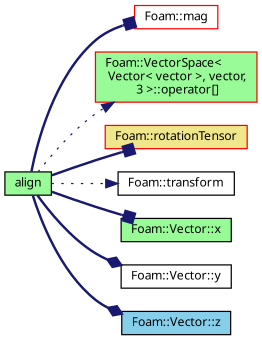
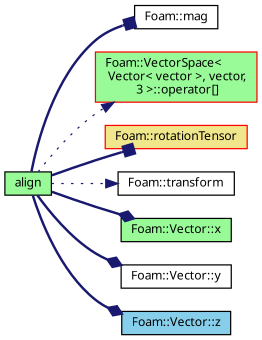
  digraph {
    fontname="Noto Sans"
    rankdir=LR
    node [color=black fillcolor=palegreen fontname="Noto Sans" fontsize=10 shape=record style=filled]
    edge [arrowhead=diamond color=midnightblue fontname="Noto Sans" fontsize=10 labelfontname=Helvetica labelfontsize=10 style=bold]
    n1 [fontcolor=black height=0.2 label=align width=0.4]
-   n2 [color=red fillcolor=white height=0.2 label="Foam::mag" width=0.4]
+   n2 [fillcolor=white height=0.2 label="Foam::mag" width=0.4]
    n3 [color=red height=0.2 label="Foam::VectorSpace\<\l Vector\< vector \>, vector,\l 3 \>::operator[]" width=0.4]
    n4 [color=red fillcolor=khaki height=0.2 label="Foam::rotationTensor" width=0.4]
    n5 [fillcolor=white height=0.2 label="Foam::transform" width=0.4]
    n6 [height=0.2 label="Foam::Vector::x" width=0.4]
    n7 [fillcolor=white height=0.2 label="Foam::Vector::y" width=0.4]
    n8 [fillcolor=skyblue height=0.2 label="Foam::Vector::z" width=0.4]
    n1 -> n2 [arrowhead=box]
    n1 -> n3 [arrowhead=normal style=dotted]
    n1 -> n4 [arrowhead=box]
    n1 -> n5 [arrowhead=normal style=dotted]
-   n1 -> n6 [arrowhead=box]
+   n1 -> n6
    n1 -> n7
    n1 -> n8
  }
